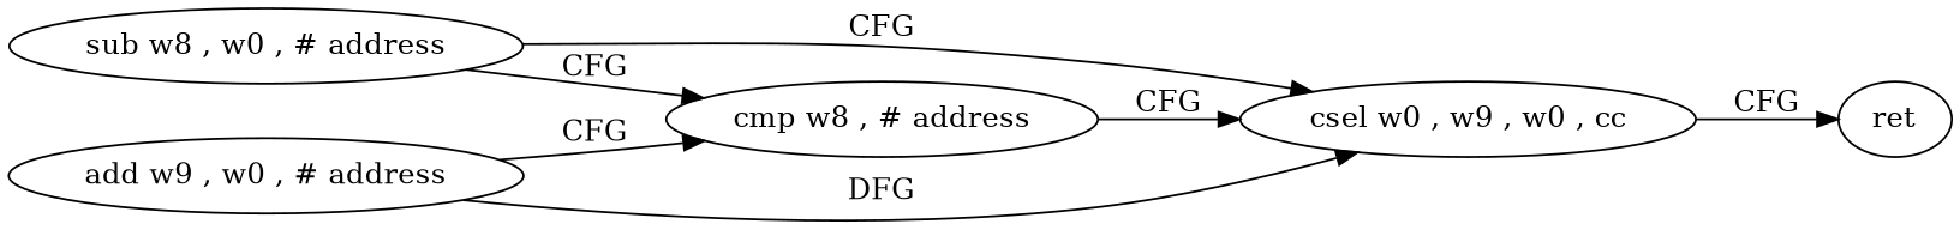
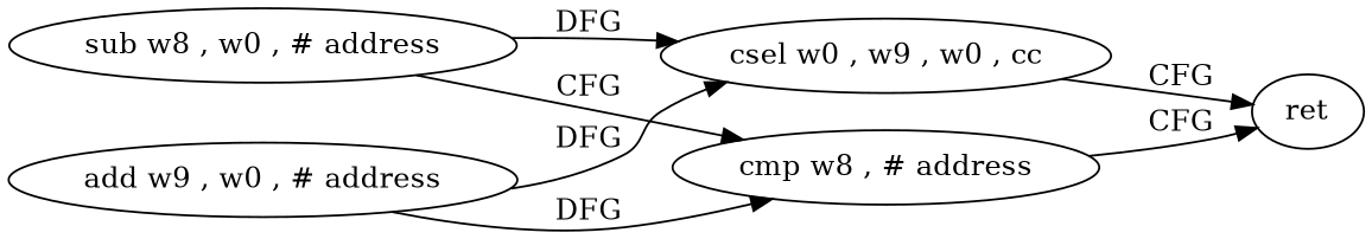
  digraph {
    rankdir=LR
    n1 [label="sub w8 , w0 , # address"]
    n2 [label="csel w0 , w9 , w0 , cc"]
    n3 [label="cmp w8 , # address"]
    n4 [label="add w9 , w0 , # address"]
    n5 [label=ret]
-   n1 -> n2 [label=CFG]
+   n1 -> n2 [label=DFG]
    n1 -> n3 [label=CFG]
    n2 -> n5 [label=CFG]
-   n3 -> n2 [label=CFG]
+   n3 -> n5 [label=CFG]
    n4 -> n2 [label=DFG]
-   n4 -> n3 [label=CFG]
+   n4 -> n3 [label=DFG]
  }
